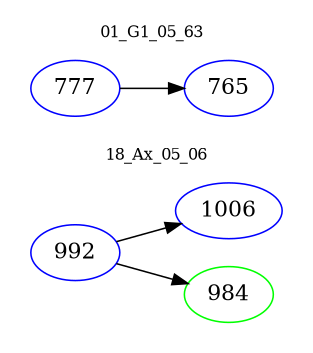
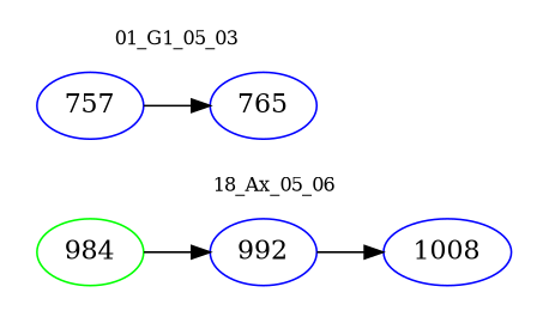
  digraph {
    rankdir=LR
    node [color=blue]
    edge [color=black]
    n1 [label=992]
    n2 [color=green label=984]
-   n3 [label=1006]
-   n4 [label=777]
+   n3 [label=1008]
+   n4 [label=757]
    n5 [label=765]
    subgraph cluster_1 {
      color=white
      fontsize=10
      label="18_Ax_05_06"
      n1
      n2
      n3
    }
    subgraph cluster_2 {
      color=white
      fontsize=10
-     label="01_G1_05_63"
+     label="01_G1_05_03"
      n4
      n5
    }
-   n1 -> n2
+   n2 -> n1
    n1 -> n3
    n4 -> n5
  }
